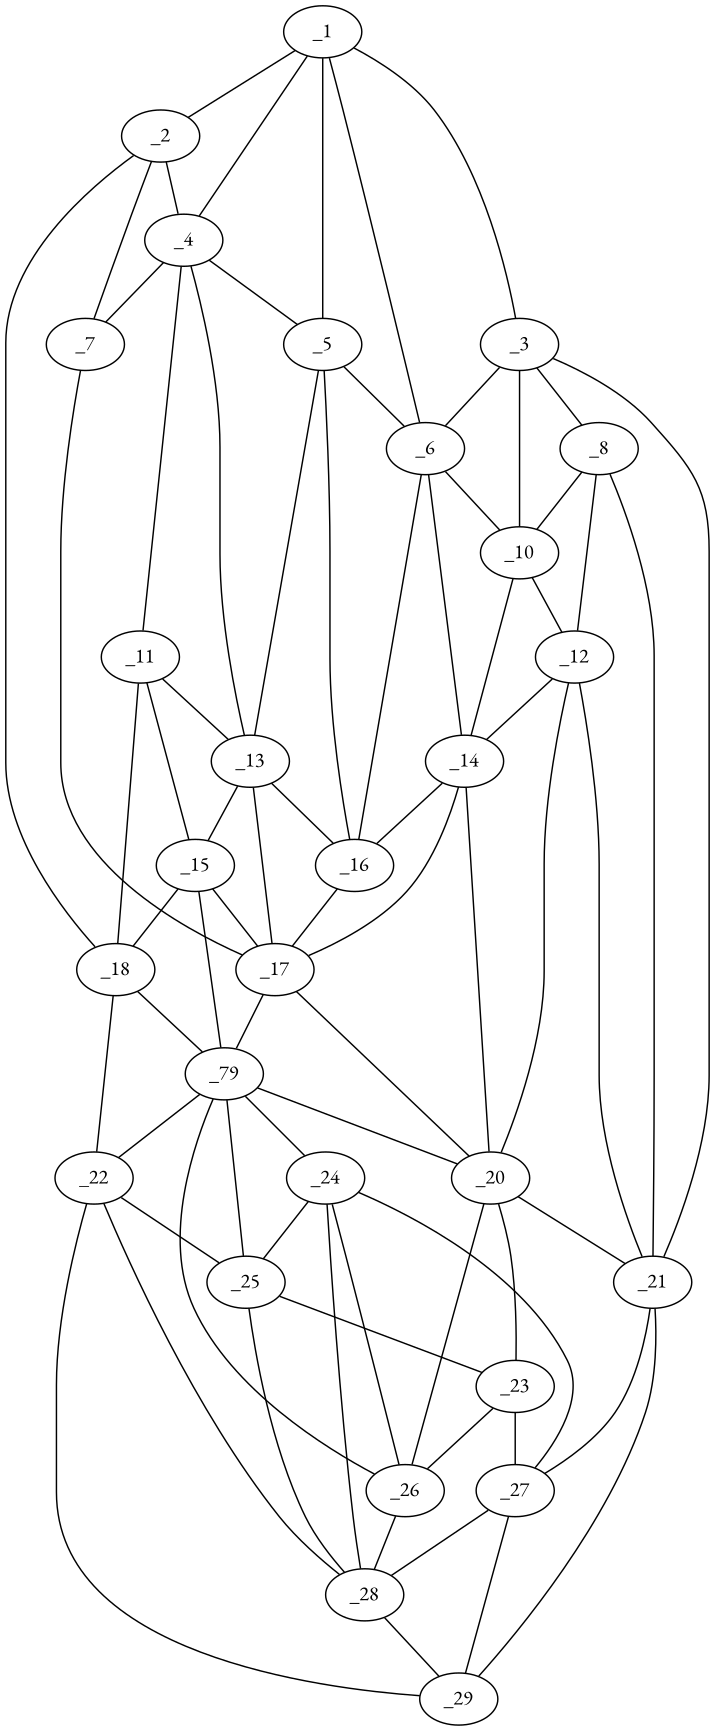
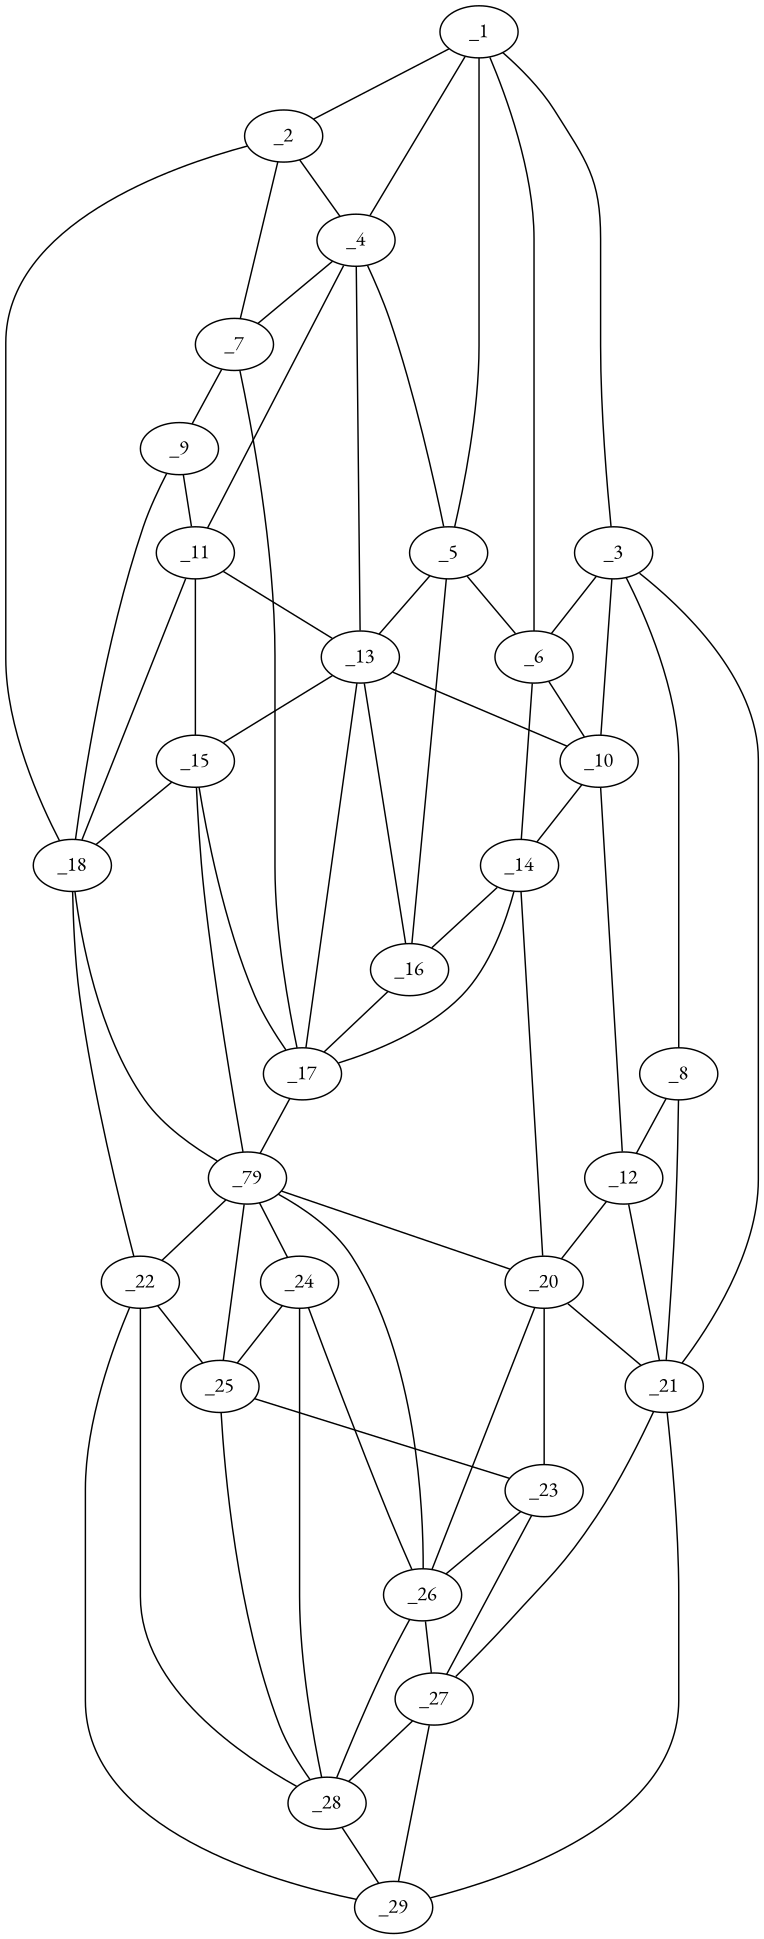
  graph {
    fontname="EB Garamond"
    node [fontname="EB Garamond" x=26 y=104]
    edge [fontname="EB Garamond" valence=2]
    _1 [x=11 y=36]
    _2 [x=20 y=39]
    _3 [x=21]
    _4 [x=24 y=56]
    _5 [y=70]
    _6 [y=76]
    _18 [x=50 y=12]
    _7 [x=29 y=45]
    n9 [label=_79 x=81 y=52]
    _22 [x=93 y=15]
    _8 [x=30 y=105]
    _10 [x=36 y=99]
    _21 [x=90 y=116]
    _11 [x=37 y=53]
    _13 [x=41 y=64]
    _16 [x=44 y=71]
    _14 [x=41 y=94]
+   _9 [x=33 y=49]
    _17 [x=49 y=70]
    _20 [x=81]
    _26 [x=97 y=93]
    _24 [x=96 y=59]
    _25 [x=97 y=45]
    _29 [x=119 y=81]
    _28 [x=108 y=65]
    _12 [x=40 y=103]
    _27 [x=104 y=93]
    _15 [x=42 y=58]
    _23 [x=94 y=105]
    _1 -- _2 [valence=1]
    _1 -- _3 [valence=1]
    _1 -- _4
    _1 -- _5 [valence=1]
    _1 -- _6 [valence=1]
    _2 -- _4
    _2 -- _18 [valence=1]
    _2 -- _7 [valence=1]
    _3 -- _6
    _3 -- _8 [valence=1]
    _3 -- _10
    _3 -- _21 [valence=1]
    _4 -- _5
    _4 -- _7
    _4 -- _11
    _4 -- _13
    _5 -- _6 [valence=1]
    _5 -- _13 [valence=1]
    _5 -- _16
    _6 -- _10
-   _6 -- _16
    _6 -- _14
    _18 -- n9 [valence=1]
    _18 -- _22 [valence=1]
+   _7 -- _9 [valence=1]
    _7 -- _17
    n9 -- _22
    n9 -- _20
    n9 -- _26
    n9 -- _24
    n9 -- _25
    _22 -- _25 [valence=1]
    _22 -- _29 [valence=1]
    _22 -- _28 [valence=1]
-   _8 -- _10
+   _13 -- _10
    _8 -- _21 [valence=1]
    _8 -- _12
    _10 -- _14
    _10 -- _12 [valence=1]
    _21 -- _29 [valence=1]
    _21 -- _27 [valence=1]
    _11 -- _18 [valence=1]
    _11 -- _13
    _11 -- _15
    _13 -- _16
    _13 -- _17 [valence=1]
    _13 -- _15
    _16 -- _17
    _14 -- _16 [valence=1]
    _14 -- _17
    _14 -- _20
+   _9 -- _18
+   _9 -- _11
    _17 -- n9 [valence=1]
-   _17 -- _20
    _20 -- _21
    _20 -- _26
    _20 -- _23 [valence=1]
    _26 -- _28
-   _24 -- _27 [valence=1]
+   _26 -- _27 [valence=1]
    _24 -- _26 [valence=1]
    _24 -- _25 [valence=1]
    _24 -- _28
    _25 -- _28
    _25 -- _23
    _28 -- _29 [valence=1]
    _12 -- _21 [valence=1]
-   _12 -- _14 [valence=1]
    _12 -- _20
    _27 -- _29
    _27 -- _28
    _15 -- _18 [valence=1]
    _15 -- n9
    _15 -- _17
    _23 -- _26
    _23 -- _27 [valence=1]
  }
